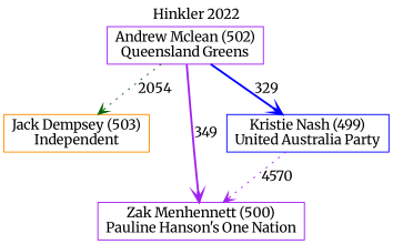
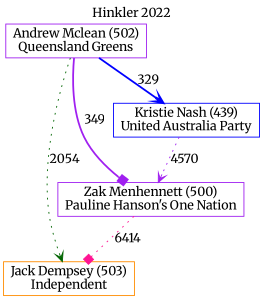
  digraph {
    fontname=Merriweather
    label="Hinkler 2022"
    labelloc=t
    mclimit=10
    node [color=purple fontname=Merriweather shape=box]
    edge [arrowhead=vee color=purple fontname=Merriweather style=dotted]
    n1 [color=darkorange label="Jack Dempsey (503)\nIndependent"]
    n2 [label="Zak Menhennett (500)\nPauline Hanson's One Nation"]
-   n3 [color=blue label="Kristie Nash (499)\nUnited Australia Party"]
+   n3 [color=blue label="Kristie Nash (439)\nUnited Australia Party"]
    n4 [label="Andrew Mclean (502)\nQueensland Greens"]
+   n2 -> n1 [arrowhead=box color=deeppink label=6414]
    n3 -> n2 [label=4570]
    n4 -> n1 [color=darkgreen label=2054]
-   n4 -> n2 [label=349 style=bold]
+   n4 -> n2 [arrowhead=box label=349 style=bold]
    n4 -> n3 [color=blue label=329 style=bold]
  }
